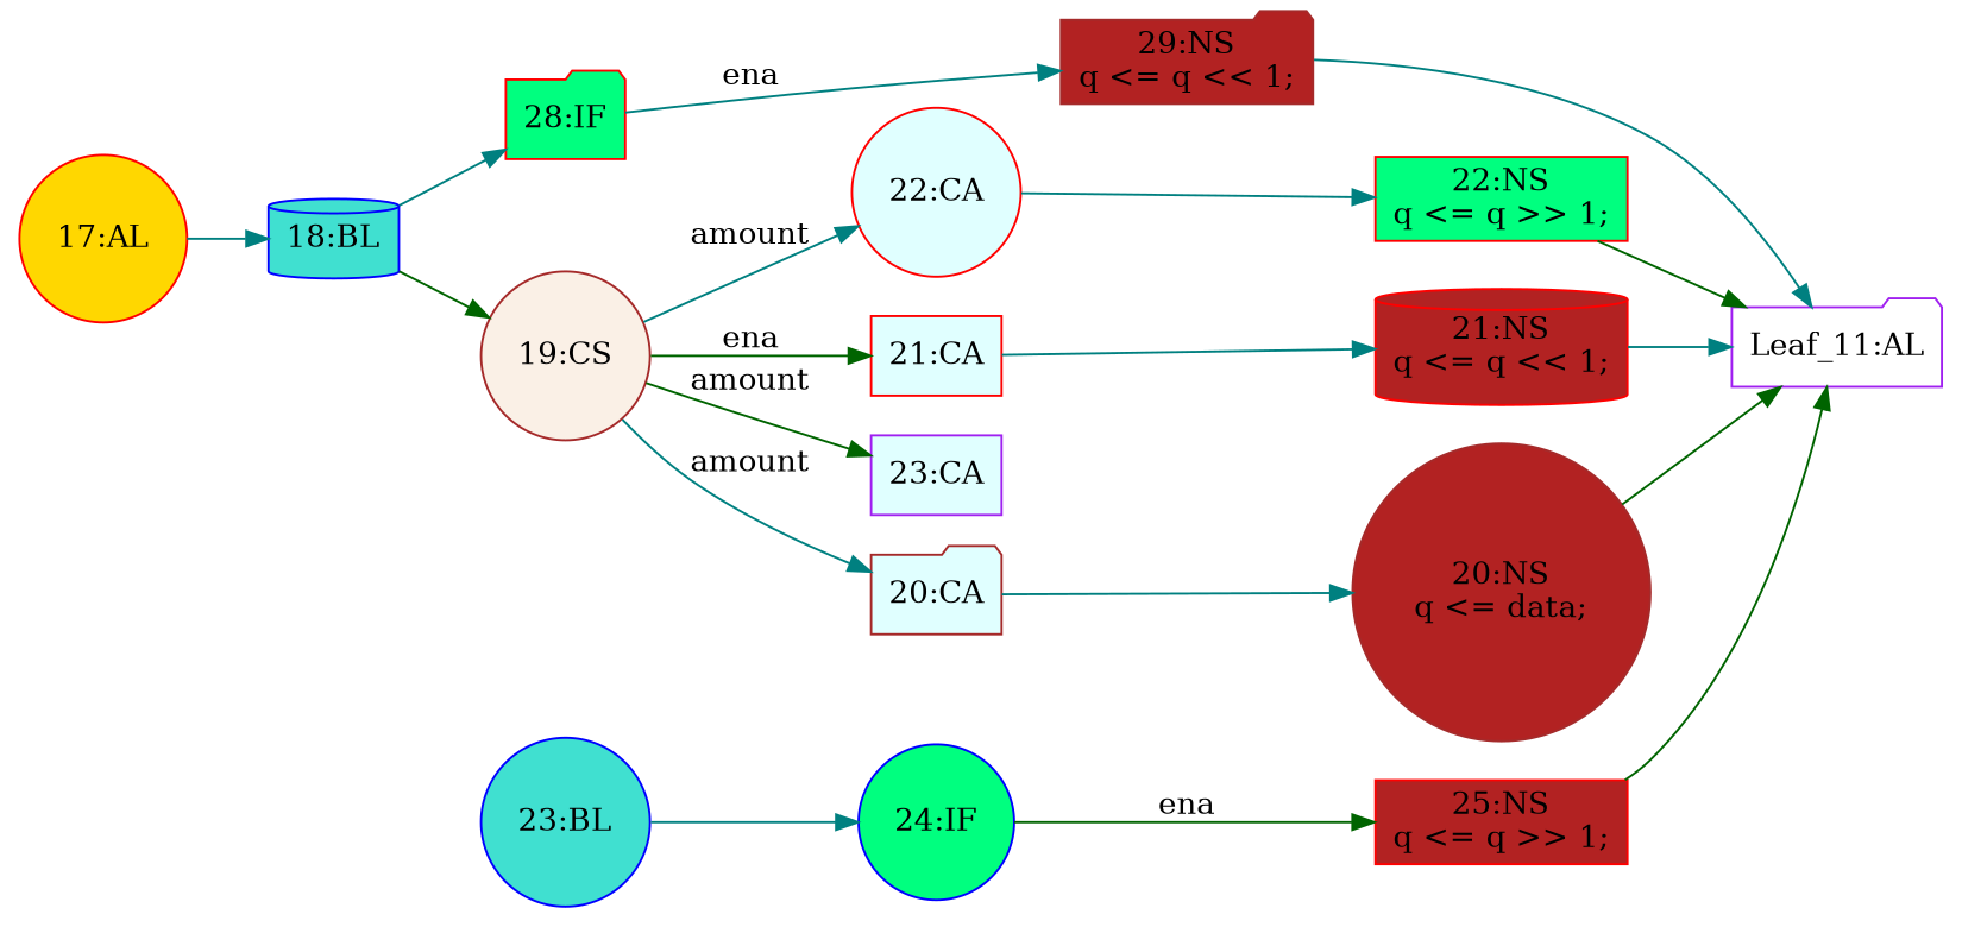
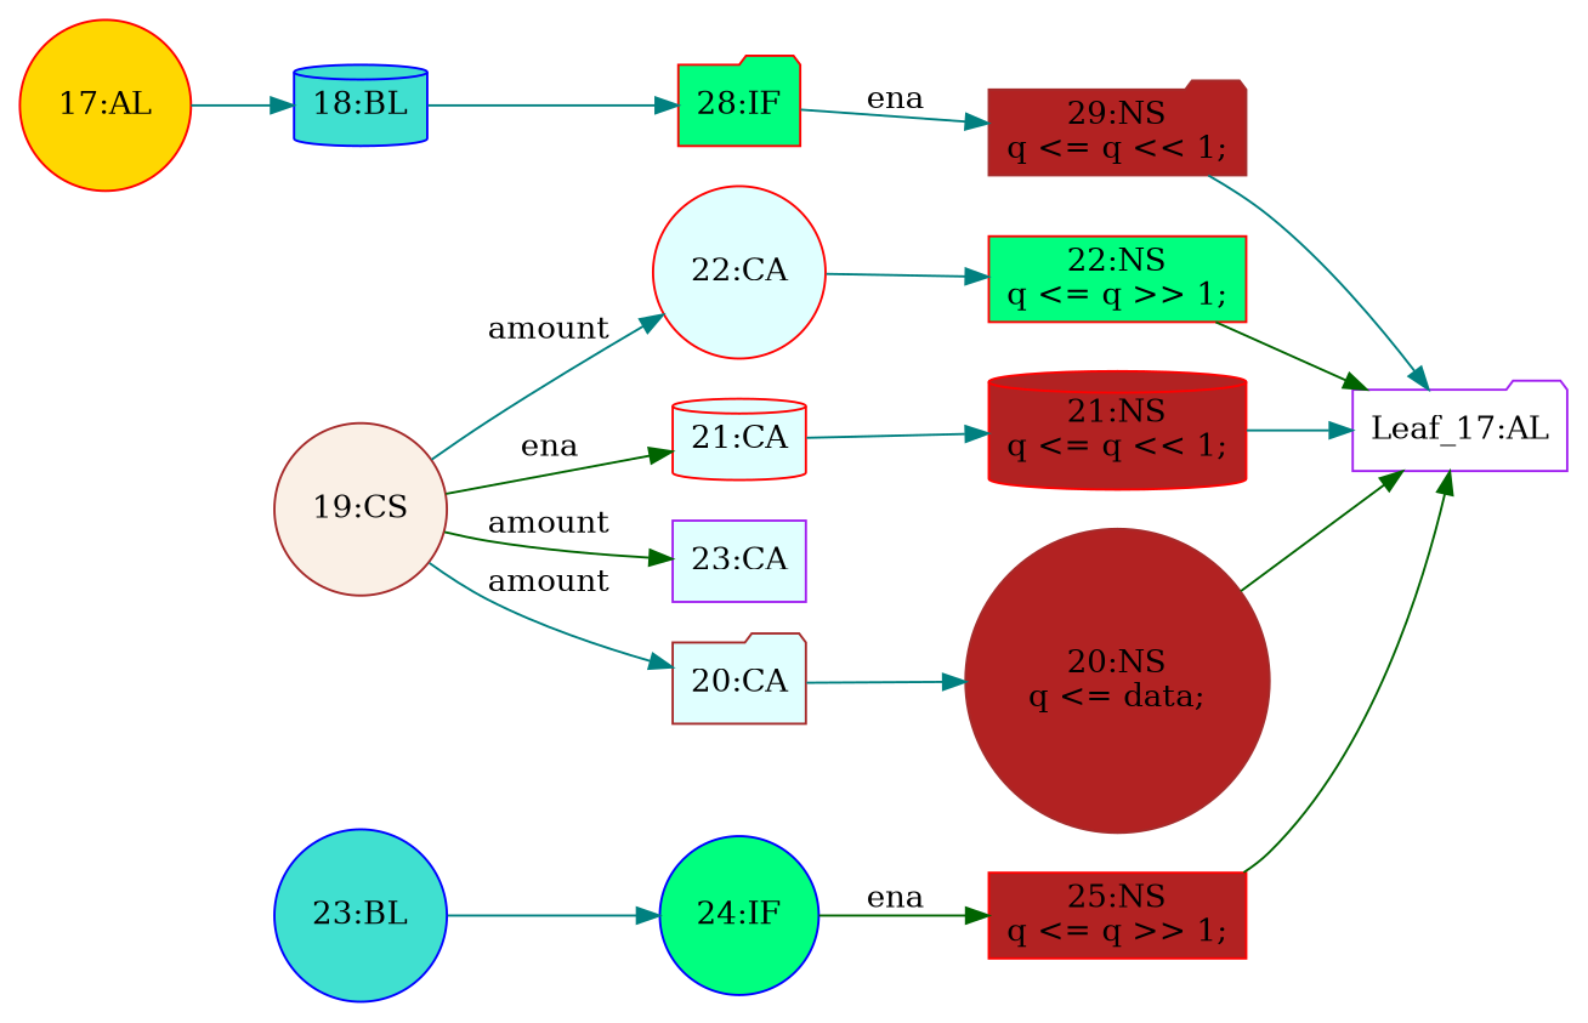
  strict digraph {
    rankdir=LR
    node [color=red fillcolor=firebrick shape=circle statements="[]" style=filled typ=NonblockingSubstitution]
    edge [color=teal cond="[]" lineno=None]
    n1 [ast="<pyverilog.vparser.ast.Always object at 0x7f1e03c5ca10>" clk_sens=True fillcolor=gold label="17:AL" sens="['clk']" typ=Always use_var="['q', 'ena', 'amount', 'data']"]
    n2 [ast="<pyverilog.vparser.ast.Block object at 0x7f1e03c5cbd0>" color=blue fillcolor=turquoise label="18:BL" shape=cylinder typ=Block]
    n3 [ast="<pyverilog.vparser.ast.IfStatement object at 0x7f1e0351c810>" fillcolor=springgreen label="28:IF" shape=folder typ=IfStatement]
    n4 [ast="<pyverilog.vparser.ast.CaseStatement object at 0x7f1e03c5cc10>" color=brown fillcolor=linen label="19:CS" typ=CaseStatement]
    n5 [ast="<pyverilog.vparser.ast.NonblockingSubstitution object at 0x7f1e0351c850>" color=brown label="29:NS\nq <= q << 1;" shape=folder statements="[<pyverilog.vparser.ast.NonblockingSubstitution object at 0x7f1e0351c850>]"]
    n6 [ast="<pyverilog.vparser.ast.Case object at 0x7f1e0351c190>" fillcolor=lightcyan label="22:CA" typ=Case]
-   n7 [ast="<pyverilog.vparser.ast.Case object at 0x7f1e03c5ced0>" fillcolor=lightcyan label="21:CA" shape=box typ=Case]
+   n7 [ast="<pyverilog.vparser.ast.Case object at 0x7f1e03c5ced0>" fillcolor=lightcyan label="21:CA" shape=cylinder typ=Case]
    n8 [ast="<pyverilog.vparser.ast.Case object at 0x7f1e0351c410>" color=purple fillcolor=lightcyan label="23:CA" shape=box typ=Case]
    n9 [ast="<pyverilog.vparser.ast.Case object at 0x7f1e03c5ccd0>" color=brown fillcolor=lightcyan label="20:CA" shape=folder typ=Case]
-   n10 [color=purple def_var="['q']" label="Leaf_11:AL" shape=folder fillcolor="" statements="" style="" typ=""]
+   n10 [color=purple def_var="['q']" label="Leaf_17:AL" shape=folder fillcolor="" statements="" style="" typ=""]
    n11 [ast="<pyverilog.vparser.ast.NonblockingSubstitution object at 0x7f1e0351c210>" fillcolor=springgreen label="22:NS\nq <= q >> 1;" shape=box statements="[<pyverilog.vparser.ast.NonblockingSubstitution object at 0x7f1e0351c210>]"]
    n12 [ast="<pyverilog.vparser.ast.NonblockingSubstitution object at 0x7f1e03c5cf50>" label="21:NS\nq <= q << 1;" shape=cylinder statements="[<pyverilog.vparser.ast.NonblockingSubstitution object at 0x7f1e03c5cf50>]"]
    n13 [ast="<pyverilog.vparser.ast.NonblockingSubstitution object at 0x7f1e03c5cd50>" color=brown label="20:NS\nq <= data;" statements="[<pyverilog.vparser.ast.NonblockingSubstitution object at 0x7f1e03c5cd50>]"]
    n14 [ast="<pyverilog.vparser.ast.Block object at 0x7f1e0351c490>" color=blue fillcolor=turquoise label="23:BL" typ=Block]
    n15 [ast="<pyverilog.vparser.ast.IfStatement object at 0x7f1e0351c4d0>" color=blue fillcolor=springgreen label="24:IF" typ=IfStatement]
    n16 [ast="<pyverilog.vparser.ast.NonblockingSubstitution object at 0x7f1e0351c590>" label="25:NS\nq <= q >> 1;" shape=box statements="[<pyverilog.vparser.ast.NonblockingSubstitution object at 0x7f1e0351c590>]"]
    n1 -> n2
    n2 -> n3
-   n2 -> n4 [color=darkgreen]
    n3 -> n5 [cond="['ena']" label=ena lineno=28]
    n4 -> n6 [cond="['amount']" label=amount lineno=19]
    n4 -> n7 [color=darkgreen cond="['amount']" label=ena lineno=19]
    n4 -> n8 [color=darkgreen cond="['amount']" label=amount lineno=19]
    n4 -> n9 [cond="['amount']" label=amount lineno=19]
    n5 -> n10
    n6 -> n11
    n7 -> n12
    n9 -> n13
    n11 -> n10 [color=darkgreen]
    n12 -> n10
    n13 -> n10 [color=darkgreen]
    n14 -> n15
    n15 -> n16 [color=darkgreen cond="['ena']" label=ena lineno=24]
    n16 -> n10 [color=darkgreen]
  }
